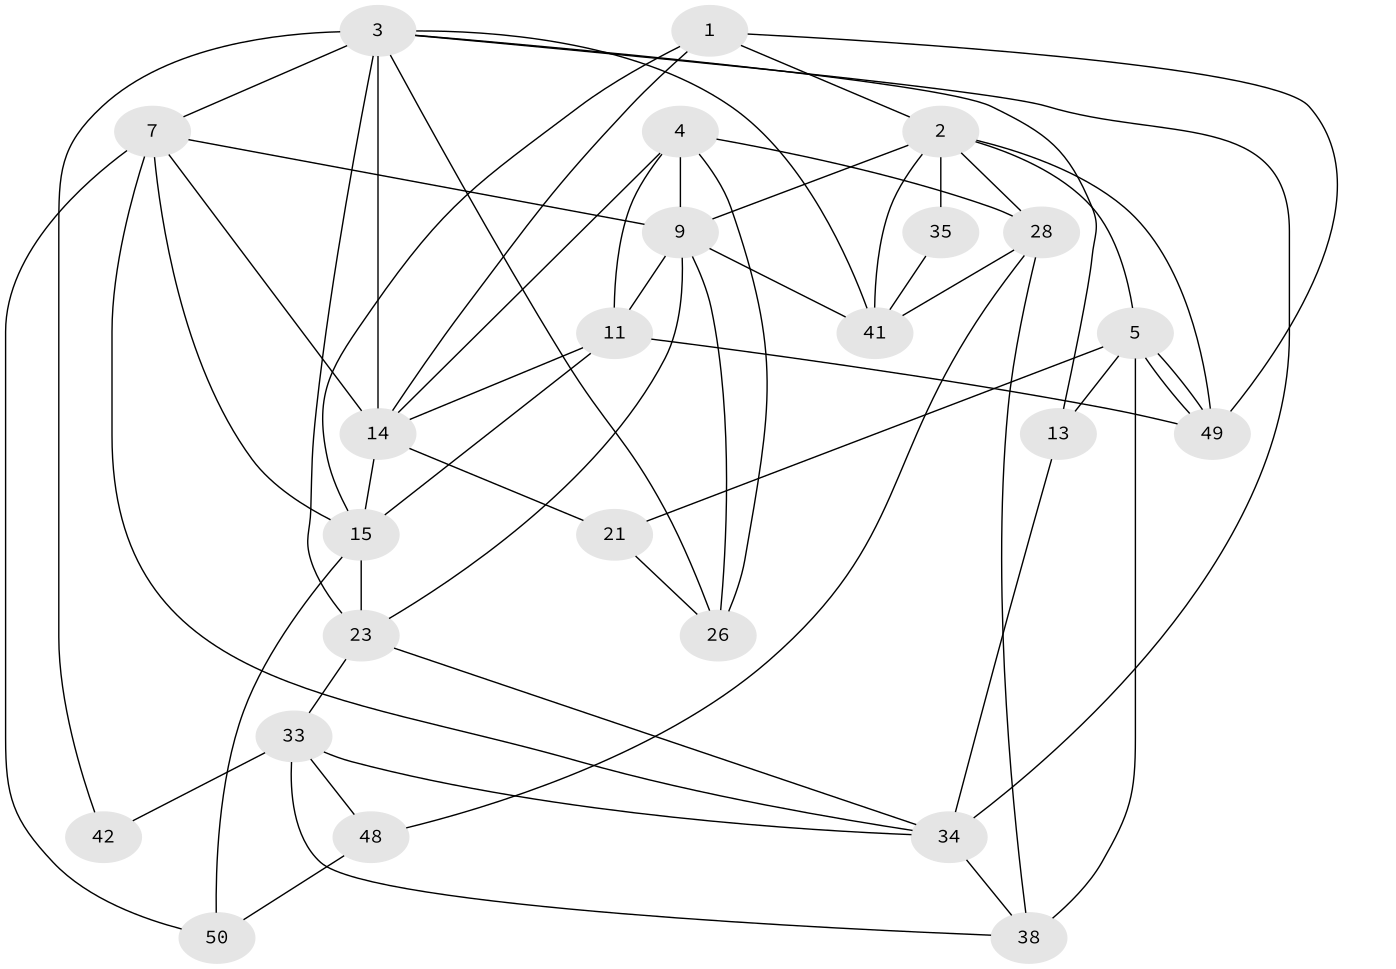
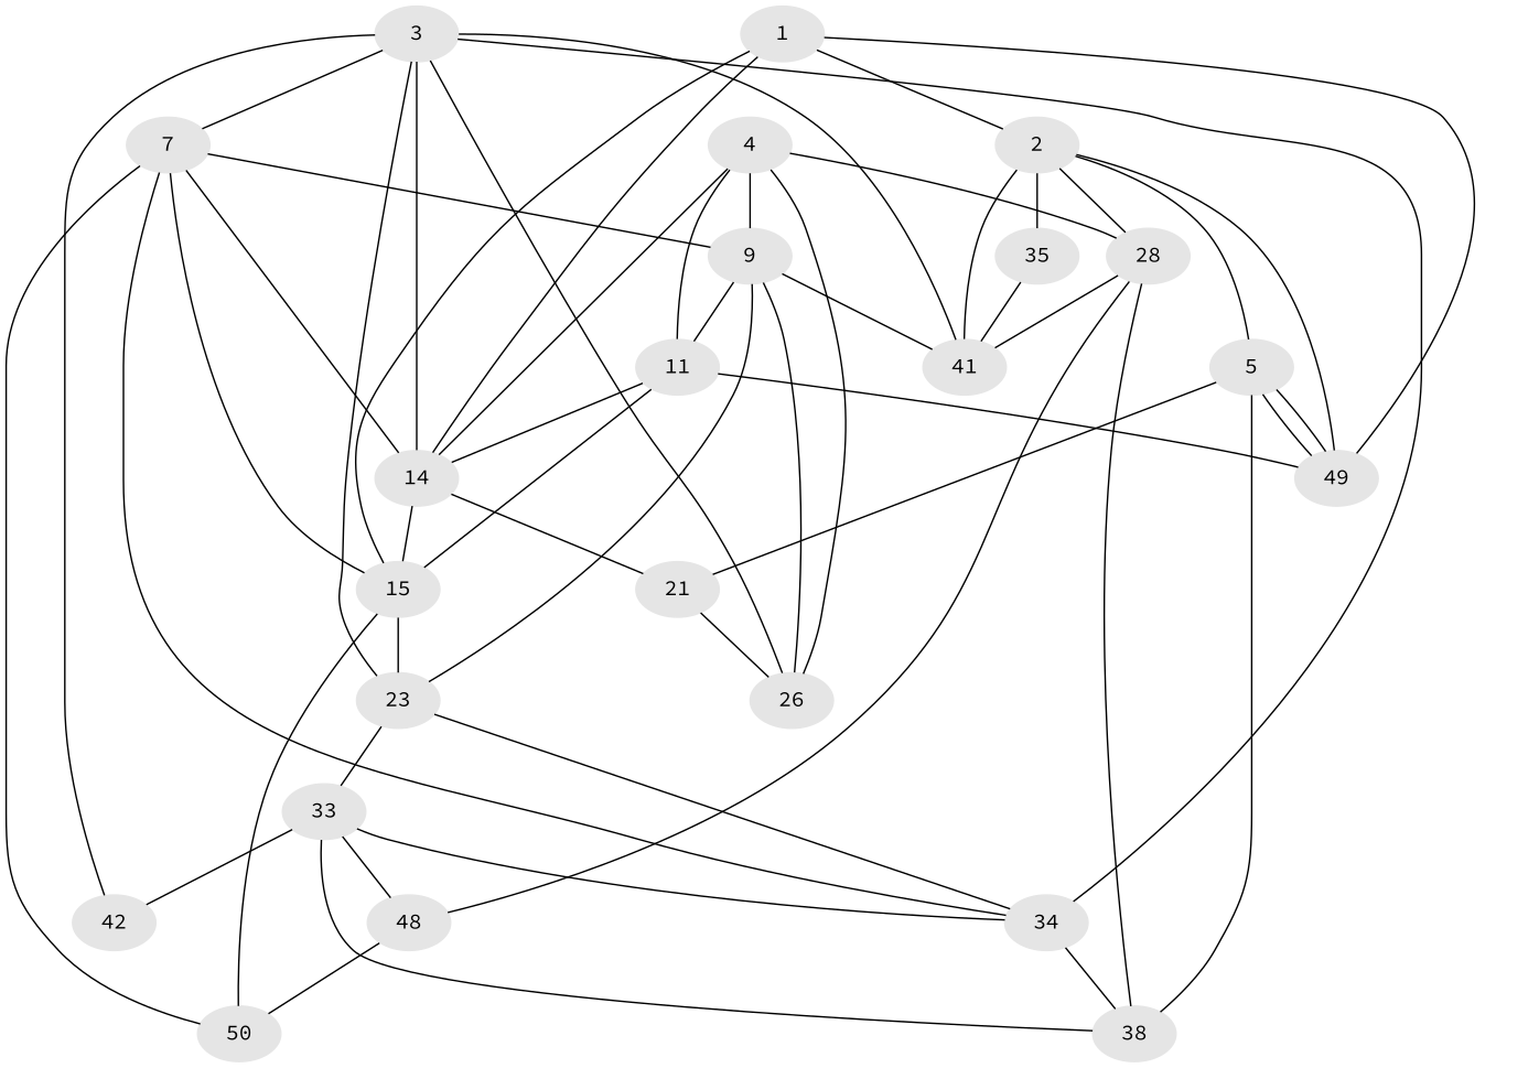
  graph {
    fontname="Source Code Pro"
    node [color=gray90 fontname="Source Code Pro" style=filled]
    edge [fontname="Source Code Pro"]
    1 [super="+10+29"]
    2 [super="+22"]
    14 [super="+19"]
    15 [super="+24"]
    49
    5 [super="+6"]
    9 [super="+44+12"]
    28 [super="+51"]
    35
    41
    21 [super="+37"]
    23
    50
-   13
    38
    26 [super="+46"]
    11 [super="+18+16"]
    34 [super="+45"]
    48
    3 [super="+25"]
    7 [super="+27+20"]
    42
    33 [super="+40"]
    4 [super="+8"]
    1 -- 2 [weight=2]
    1 -- 14 [weight=2]
    1 -- 15
    1 -- 49
    2 -- 49
    2 -- 5 [weight=2]
-   2 -- 9
    2 -- 28
    2 -- 35
    2 -- 41
    14 -- 15
    14 -- 21
    15 -- 23
    15 -- 50
    5 -- 49
    5 -- 49
    5 -- 21
-   5 -- 13 [weight=2]
    5 -- 38
    9 -- 41 [weight=2]
    9 -- 23
    9 -- 26
    9 -- 11 [weight=2]
    28 -- 41
    28 -- 38
    28 -- 48
    35 -- 41
    21 -- 26
    23 -- 34
    23 -- 33
-   13 -- 34
    11 -- 14
    11 -- 15 [weight=2]
    11 -- 49
    34 -- 38
    48 -- 50
    3 -- 14 [weight=4]
    3 -- 41 [weight=3]
    3 -- 23
-   3 -- 13
    3 -- 26
    3 -- 34
    3 -- 7
    3 -- 42
    7 -- 14
    7 -- 15
    7 -- 9 [weight=2]
    7 -- 50
    7 -- 34
    33 -- 38
    33 -- 34
    33 -- 48
    33 -- 42
    4 -- 14
    4 -- 9
    4 -- 28
    4 -- 26
    4 -- 11
  }
